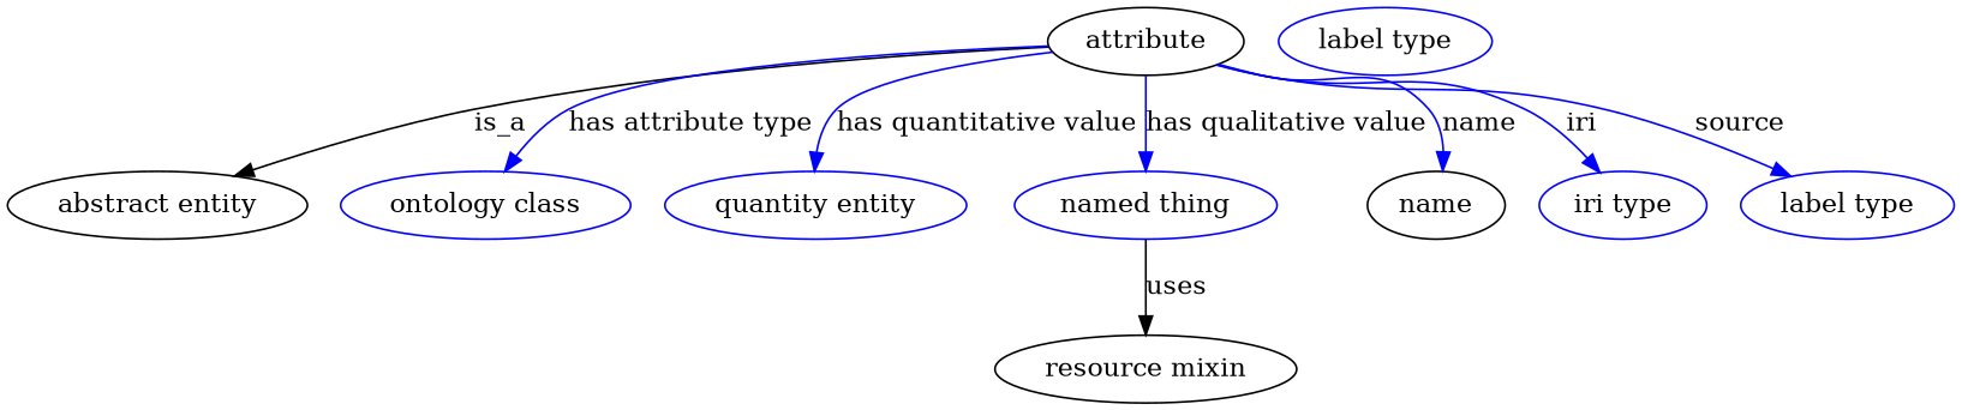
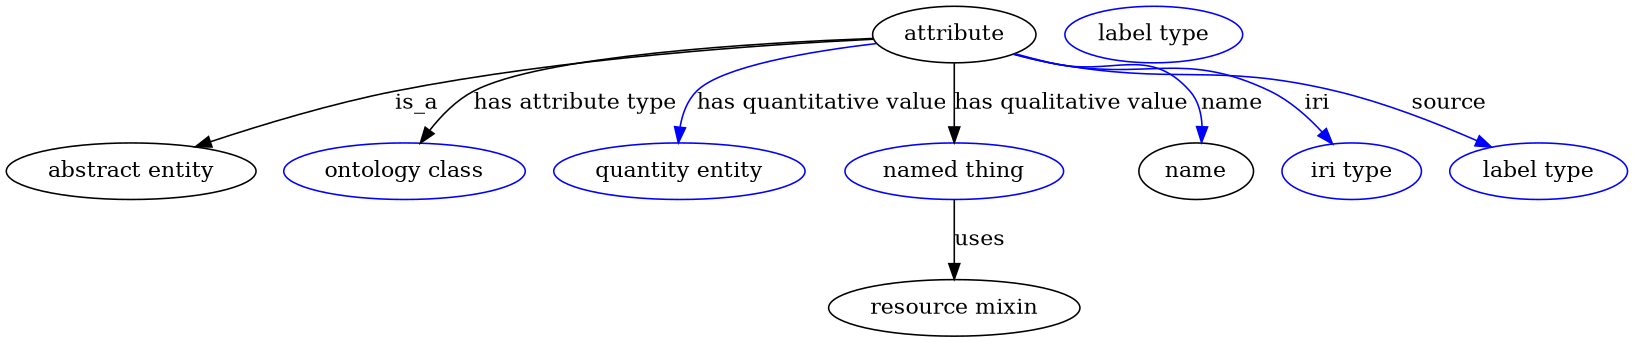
  digraph {
    node [color=blue]
    edge [color=blue style=solid]
    n1 [height=0.5 label=attribute width=1.1193 color=""]
    "abstract entity" [height=0.5 width=1.679 color=""]
    n3 [height=0.5 label="ontology class" width=1.7151]
    n4 [height=0.5 label="quantity entity" width=1.6971]
    n5 [height=0.5 label="named thing" width=1.5346]
    name [height=0.5 width=0.84854 color=""]
    n7 [height=0.5 label="iri type" width=1.011]
    n8 [height=0.5 label="label type" width=1.2638]
    "resource mixin" [height=0.5 width=1.7693 color=""]
    n10 [height=0.5 label="label type" width=1.2638]
    n1 -> "abstract entity" [label=is_a color="" style=""]
-   n1 -> n3 [label="has attribute type"]
+   n1 -> n3 [color=black label="has attribute type"]
    n1 -> n4 [label="has quantitative value"]
-   n1 -> n5 [label="has qualitative value"]
+   n1 -> n5 [color=black label="has qualitative value"]
    n1 -> name [label=name]
    n1 -> n7 [label=iri]
    n1 -> n8 [label=source]
    n5 -> "resource mixin" [label=uses color="" style=""]
  }
